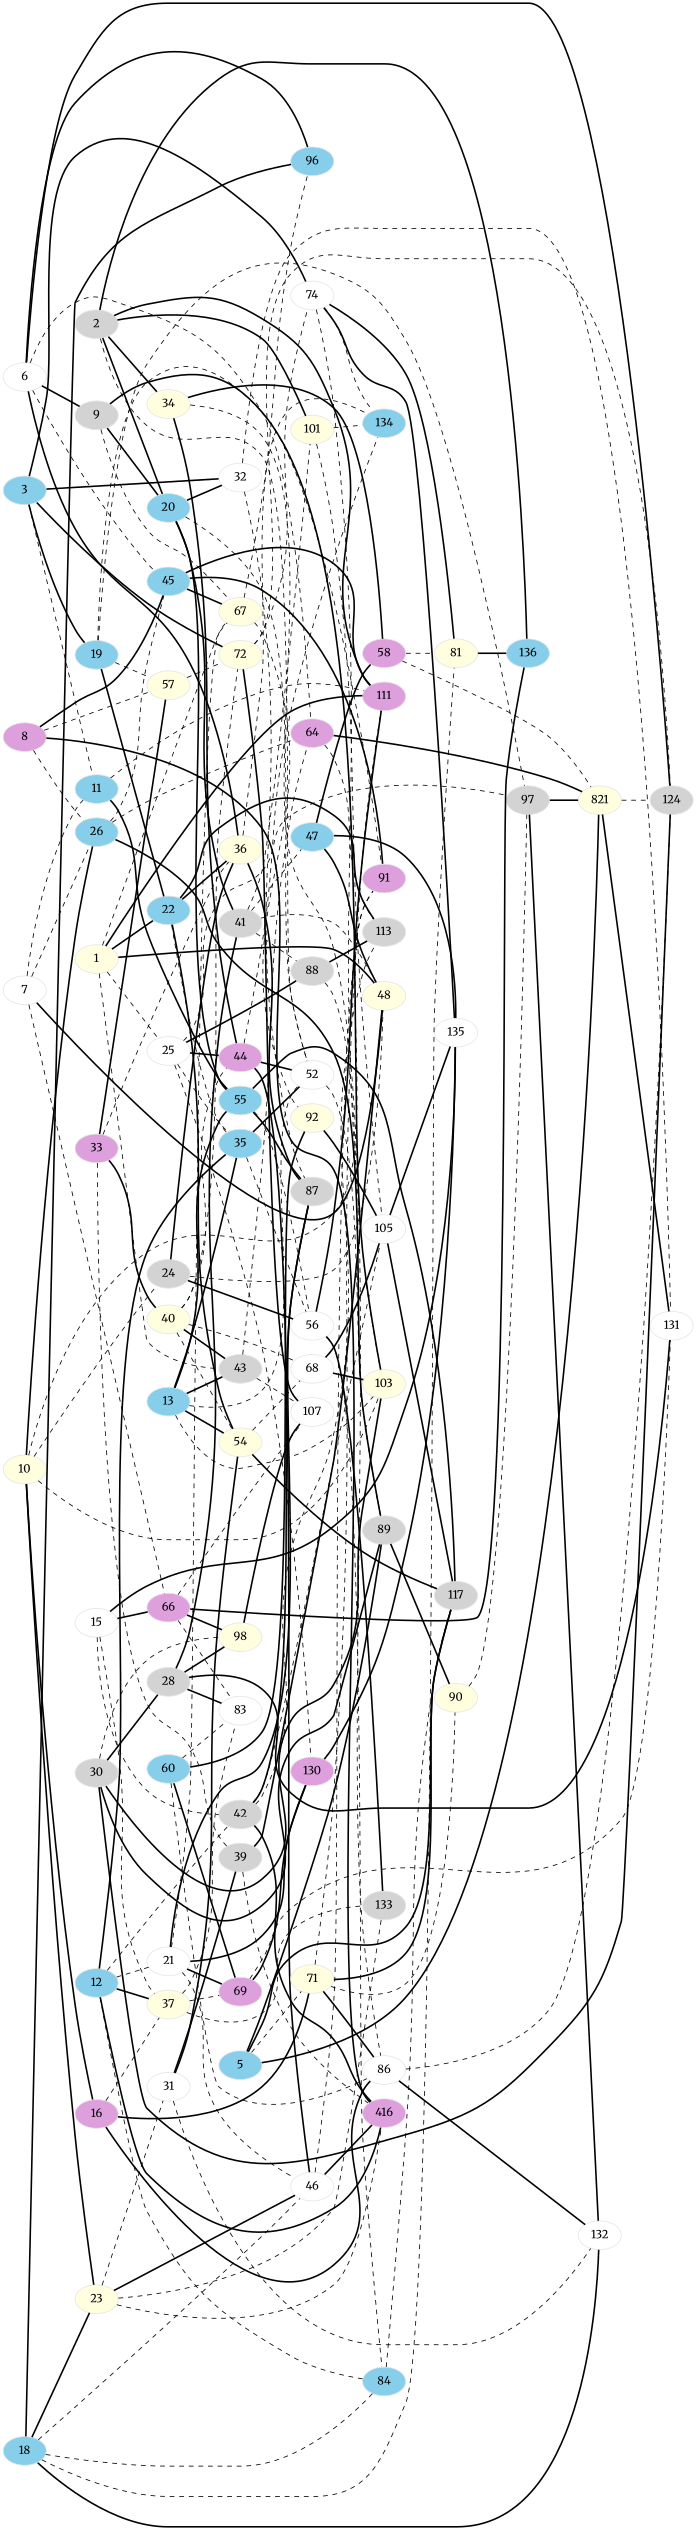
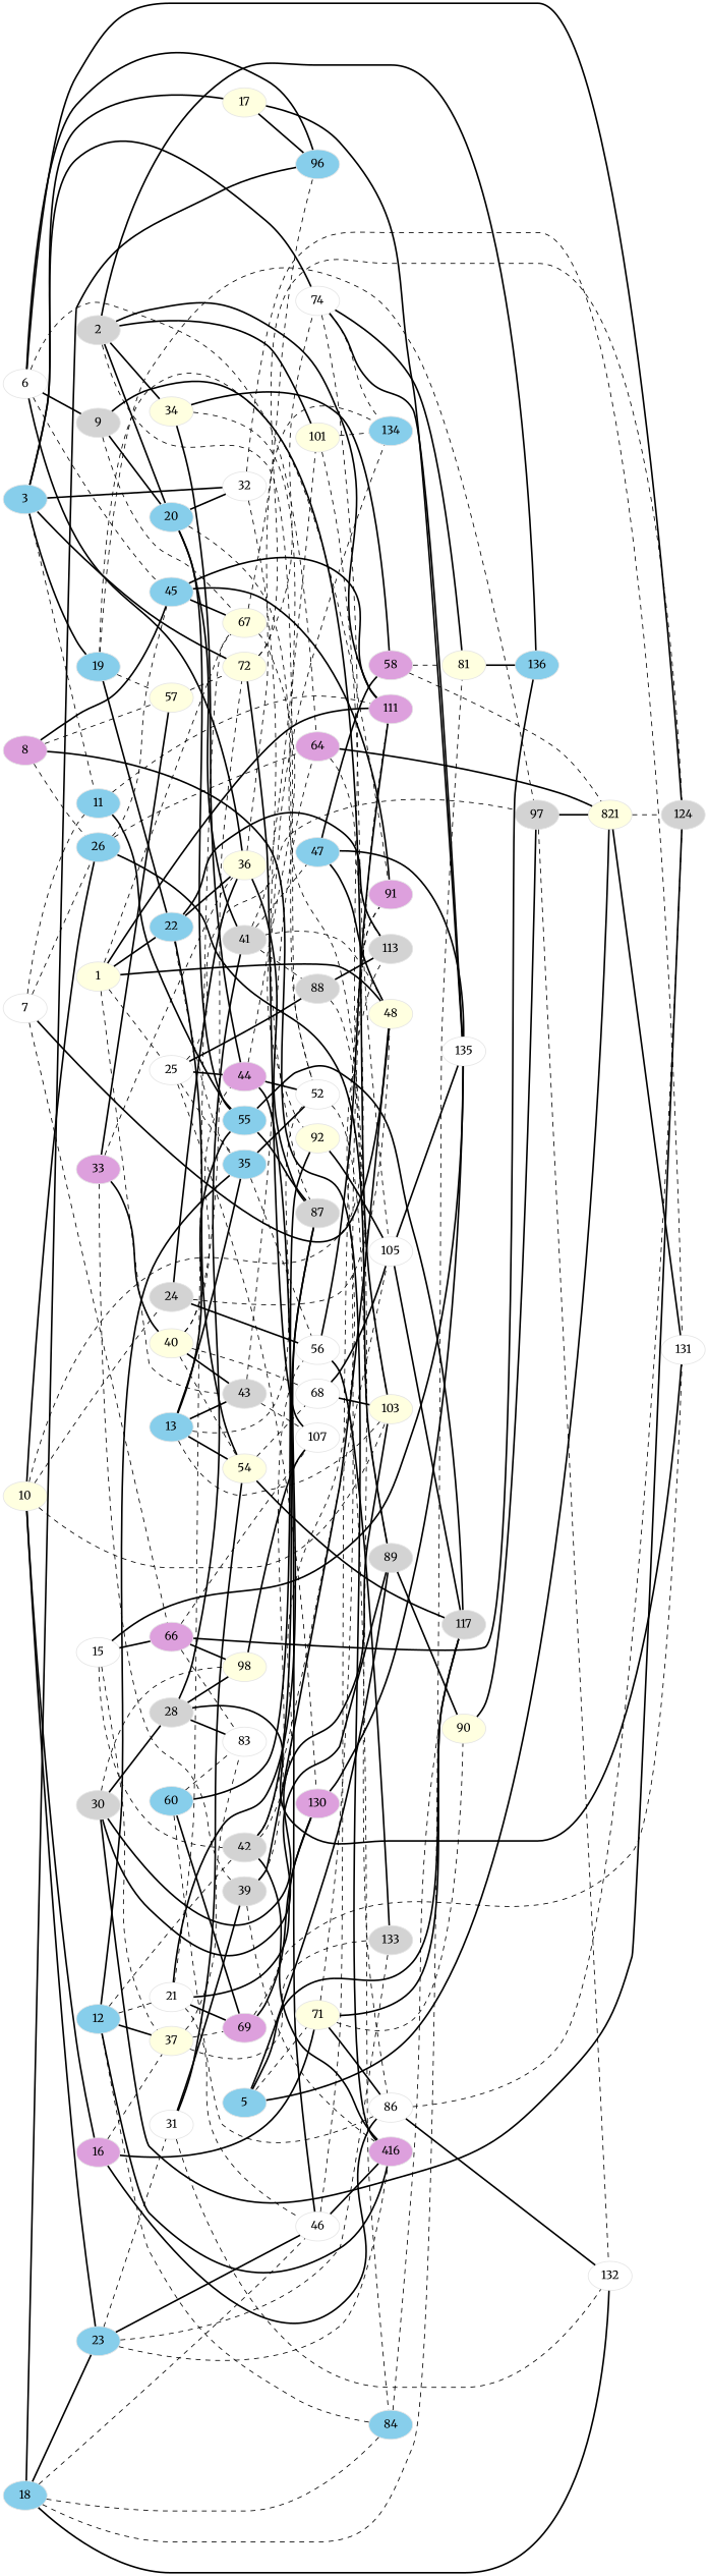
  graph {
    fontname=Merriweather
    rankdir=LR
    node [color=gray90 fillcolor=lightyellow fontname=Merriweather style=filled]
    edge [fontname=Merriweather style=bold]
    1 [super="+14"]
    22 [fillcolor=skyblue super="+38"]
    25 [fillcolor=white super="+29"]
    43 [fillcolor=lightgrey super="+85"]
    48 [super="+104"]
    67 [super="+93"]
    111 [fillcolor=plum super="+119"]
    36 [super="+94"]
    35 [fillcolor=skyblue super="+77"]
    54 [super="+59"]
    113 [fillcolor=lightgrey]
    97 [fillcolor=lightgrey super="+129"]
    130 [fillcolor=plum]
    44 [fillcolor=plum super="+102"]
    88 [fillcolor=lightgrey]
    64 [fillcolor=plum super="+118"]
    107 [fillcolor=white]
    96 [fillcolor=skyblue]
    92
    2 [fillcolor=lightgrey super="+99"]
    20 [fillcolor=skyblue super="+80"]
    34
    52 [fillcolor=white super="+70"]
    101
    136 [fillcolor=skyblue]
    32 [fillcolor=white]
    55 [fillcolor=skyblue super="+139"]
    41 [fillcolor=lightgrey super="+53"]
    86 [fillcolor=white super="+114"]
    58 [fillcolor=plum]
    89 [fillcolor=lightgrey super="+106"]
    134 [fillcolor=skyblue]
    105 [fillcolor=white super="+115"]
    3 [fillcolor=skyblue super="+4"]
    11 [fillcolor=skyblue]
+   17
    19 [fillcolor=skyblue super="+51"]
    72 [super="+75"]
    74 [fillcolor=white super="+122"]
    135 [fillcolor=white super="+141"]
    57
    91 [fillcolor=plum]
    87 [fillcolor=lightgrey super="+120"]
    131 [fillcolor=white]
    124 [fillcolor=lightgrey super="+128"]
    103 [super="+125"]
    81
    71 [super="+112"]
    117 [fillcolor=lightgrey super="+127"]
    90
    5 [fillcolor=skyblue]
    n52 [label=821 super="+137"]
    6 [fillcolor=white super="+138"]
    9 [fillcolor=lightgrey]
    45 [fillcolor=skyblue super="+95"]
    7 [fillcolor=white super="+73"]
    26 [fillcolor=skyblue super="+123"]
    66 [fillcolor=plum super="+76"]
    28 [fillcolor=lightgrey super="+79"]
    83 [fillcolor=white]
    98
    8 [fillcolor=plum]
    n63 [fillcolor=plum label=416 super="+140"]
    10 [super="+65"]
    16 [fillcolor=plum]
-   23 [super="+82"]
+   23 [fillcolor=skyblue super="+82"]
    24 [fillcolor=lightgrey super="+49"]
    37 [super="+61"]
    46 [fillcolor=white super="+100"]
    31 [fillcolor=white]
    133 [fillcolor=lightgrey]
    56 [fillcolor=white super="+62"]
    12 [fillcolor=skyblue super="+27"]
    21 [fillcolor=white super="+126"]
    42 [fillcolor=lightgrey super="+108"]
    84 [fillcolor=skyblue]
    69 [fillcolor=plum super="+78"]
    13 [fillcolor=skyblue super="+63"]
    68 [fillcolor=white]
    15 [fillcolor=white]
    132 [fillcolor=white]
    18 [fillcolor=skyblue super="+110"]
    47 [fillcolor=skyblue]
    39 [fillcolor=lightgrey]
    30 [fillcolor=lightgrey]
    33 [fillcolor=plum]
    40 [super="+109"]
    60 [fillcolor=skyblue]
    1 -- 22
    1 -- 25 [style=dashed]
    1 -- 43 [style=dashed]
    1 -- 48
    1 -- 67 [style=dashed]
    1 -- 111
    22 -- 36
    22 -- 35 [style=dashed]
    22 -- 54
    22 -- 113
    25 -- 35 [style=dashed]
    25 -- 97 [style=dashed]
    25 -- 130 [style=dashed]
    25 -- 44
    25 -- 88
    43 -- 64 [style=dashed weight=2]
    43 -- 107 [style=dashed]
    67 -- 96 [style=dashed]
    67 -- 92 [style=dashed]
    36 -- 134 [style=dashed]
    36 -- 87
    35 -- 52
    35 -- 56 [style=dashed]
    54 -- 117
    54 -- 68 [style=dashed]
    97 -- n52
-   97 -- 132
+   97 -- 132 [style=dashed]
    130 -- 135
    44 -- 52
    44 -- 134 [style=dashed]
    44 -- 46
    88 -- 113
    88 -- 89 [style=dashed]
    64 -- 113 [style=dashed]
    64 -- n52
    92 -- 105
    2 -- 111
    2 -- 20
    2 -- 34
    2 -- 52 [style=dashed]
    2 -- 101
    2 -- 136
    20 -- 52 [style=dashed]
    20 -- 32
    20 -- 55
    20 -- 41
    34 -- 44
    34 -- 86 [style=dashed]
    34 -- 58
    52 -- 89 [style=dashed]
    101 -- 134 [style=dashed]
    101 -- 105 [style=dashed]
    32 -- 87 [style=dashed]
    32 -- 131 [style=dashed]
    55 -- 87
    55 -- 117
-   55 -- 56 [style=dashed]
+   39 -- 56 [style=dashed]
    41 -- 48 [style=dashed]
    41 -- 88 [style=dashed]
    41 -- 101 [style=dashed]
    41 -- 47 [style=dashed]
    86 -- 124 [style=dashed]
    86 -- 132
    58 -- 81 [style=dashed]
    58 -- n52 [style=dashed]
    89 -- 90
    105 -- 135
    105 -- 117
    3 -- 32
    3 -- 11 [style=dashed]
+   3 -- 17
    3 -- 19
    3 -- 72
    3 -- 74
    11 -- 111 [style=dashed]
    11 -- 55
+   17 -- 96
+   17 -- 135
    19 -- 22
    19 -- 97 [style=dashed weight=2]
    19 -- 57 [style=dashed]
    19 -- 91 [style=dashed]
    72 -- 107
    72 -- 74 [style=dashed]
    72 -- 124 [style=dashed]
    74 -- 134 [style=dashed]
    74 -- 135
    74 -- 103 [style=dashed]
    74 -- 81
    57 -- 72 [style=dashed]
    81 -- 136
    71 -- 111 [style=dashed]
    71 -- 86
    71 -- 117
    71 -- 90 [style=dashed]
-   90 -- 97 [style=dashed]
+   90 -- 97
    5 -- 89
    5 -- 71 [style=dashed]
    5 -- 117
    5 -- n52
    n52 -- 131
    n52 -- 124 [style=dashed]
    6 -- 36
    6 -- 64 [style=dashed]
    6 -- 96
    6 -- 124
    6 -- 9
    6 -- 45 [style=dashed]
    9 -- 67 [style=dashed]
    9 -- 20
    9 -- 103
    45 -- 67
    45 -- 111
    45 -- 91
    7 -- 48
    7 -- 11 [style=dashed]
    7 -- 26 [style=dashed]
    7 -- 66 [style=dashed]
    26 -- 64 [style=dashed]
    26 -- 89
    26 -- 45 [style=dashed]
    66 -- 107 [style=dashed]
    66 -- 136
    66 -- 83 [style=dashed]
    66 -- 98
    28 -- 41
    28 -- 131
    28 -- 83
    28 -- 98
    98 -- 107
    8 -- 57 [style=dashed]
    8 -- 45
    8 -- 26 [style=dashed]
    8 -- n63
    10 -- 91 [style=dashed]
    10 -- 103 [style=dashed]
    10 -- 26
    10 -- 16
    10 -- 23
    10 -- 24 [style=dashed]
    16 -- 86
    16 -- 71
    16 -- 37 [style=dashed]
    23 -- n63 [style=dashed]
    23 -- 46
    23 -- 31 [style=dashed]
    23 -- 133 [style=dashed]
    24 -- 48 [style=dashed]
    24 -- 36
    24 -- 56
    37 -- 83 [style=dashed]
    37 -- 133 [style=dashed]
    37 -- 69 [style=dashed]
    46 -- 91 [style=dashed]
    46 -- n63
    31 -- 54
    31 -- 132 [style=dashed]
    31 -- 39
    56 -- 111
    56 -- 133
    56 -- 84 [style=dashed]
    12 -- 35
    12 -- n63
    12 -- 37
    12 -- 21 [style=dashed]
    12 -- 42 [style=dashed]
    12 -- 84 [style=dashed]
    21 -- 67 [style=dashed]
    21 -- 130
    21 -- 87
    21 -- 46 [style=dashed]
    21 -- 69
    42 -- 113 [style=dashed]
    42 -- 105 [style=dashed]
    42 -- 87
    42 -- n63
    84 -- 117 [style=dashed]
    69 -- 130
    69 -- 131 [style=dashed]
    13 -- 43
    13 -- 35
    13 -- 54
    13 -- 52 [style=dashed]
    13 -- 55
    13 -- 103 [style=dashed]
    68 -- 105
    68 -- 103
    15 -- 135
    15 -- 66
    15 -- 37 [style=dashed]
    15 -- 42 [style=dashed]
    18 -- 96
    18 -- 81 [style=dashed]
    18 -- 23
    18 -- 46 [style=dashed]
    18 -- 84 [style=dashed]
    18 -- 132
    47 -- 48
    47 -- 58
    47 -- 135
    39 -- 48
    39 -- n63 [style=dashed]
    30 -- 89
    30 -- 124
    30 -- 103
    30 -- 28 [weight=2]
    30 -- 98 [style=dashed]
    33 -- 36 [style=dashed]
    33 -- 57
    33 -- 39 [style=dashed]
    33 -- 40
    40 -- 43
    40 -- 54 [style=dashed]
    40 -- 44 [style=dashed]
    40 -- 72 [style=dashed]
    40 -- 68 [style=dashed]
    60 -- 92
    60 -- 86 [style=dashed]
    60 -- 83 [style=dashed]
    60 -- 69
  }
